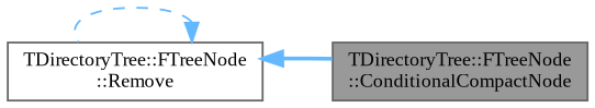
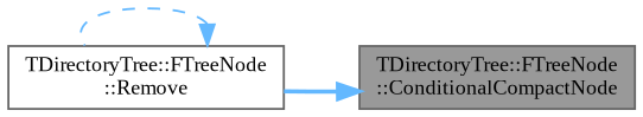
  digraph {
    rankdir=RL
    fontname="Liberation Serif"
    node [fontname="Liberation Serif" fontsize=10 shape=box style=filled]
    edge [color=steelblue1 dir=back fontname="Liberation Serif" fontsize=10 labelfontname=Helvetica labelfontsize=10]
    n1 [color=gray40 fillcolor=grey60 fontcolor=black height=0.2 label="TDirectoryTree::FTreeNode\l::ConditionalCompactNode" width=0.4]
    n2 [color=grey40 fillcolor=white height=0.2 label="TDirectoryTree::FTreeNode\l::Remove" width=0.4]
-   n2 -> n1 [style=bold]
+   n1 -> n2 [style=bold]
    n2 -> n2 [style=dashed]
  }
